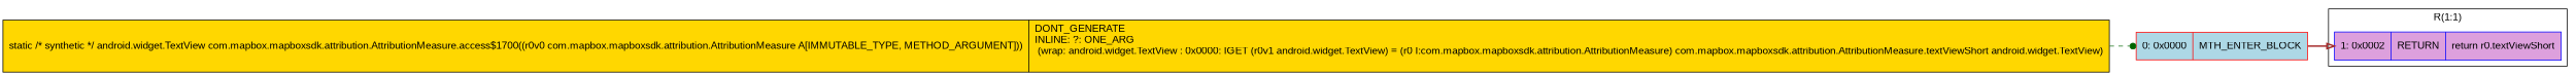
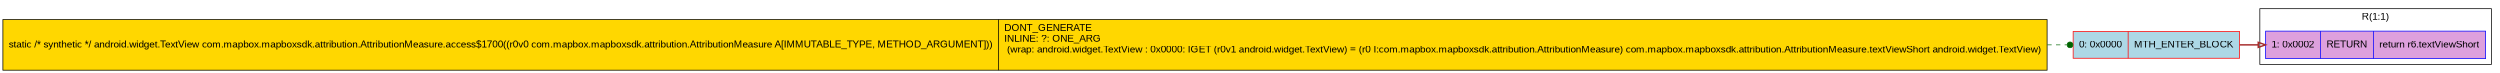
  digraph {
    rankdir=LR
    fontname="Liberation Sans"
    node [shape=record style=filled fontname="Liberation Sans"]
    edge [fontname="Liberation Sans"]
-   n1 [color=blue label="{1\:\ 0x0002|RETURN\l|return r0.textViewShort\l}" fillcolor=plum]
+   n1 [color=blue label="{1\:\ 0x0002|RETURN\l|return r6.textViewShort\l}" fillcolor=plum]
    n2 [color=red label="{0\:\ 0x0000|MTH_ENTER_BLOCK\l}" fillcolor=lightblue]
    n3 [label="{static \/* synthetic *\/ android.widget.TextView com.mapbox.mapboxsdk.attribution.AttributionMeasure.access$1700((r0v0 com.mapbox.mapboxsdk.attribution.AttributionMeasure A[IMMUTABLE_TYPE, METHOD_ARGUMENT]))  | DONT_GENERATE\lINLINE: ?: ONE_ARG  \l  (wrap: android.widget.TextView : 0x0000: IGET  (r0v1 android.widget.TextView) = (r0 I:com.mapbox.mapboxsdk.attribution.AttributionMeasure) com.mapbox.mapboxsdk.attribution.AttributionMeasure.textViewShort android.widget.TextView)\l\l}" fillcolor=gold]
    subgraph cluster_1 {
      label="R(1:1)"
      n1
    }
    n2 -> n1 [color=brown style=bold arrowhead=onormal]
    n3 -> n2 [color=darkgreen style=dashed arrowhead=dot]
  }
